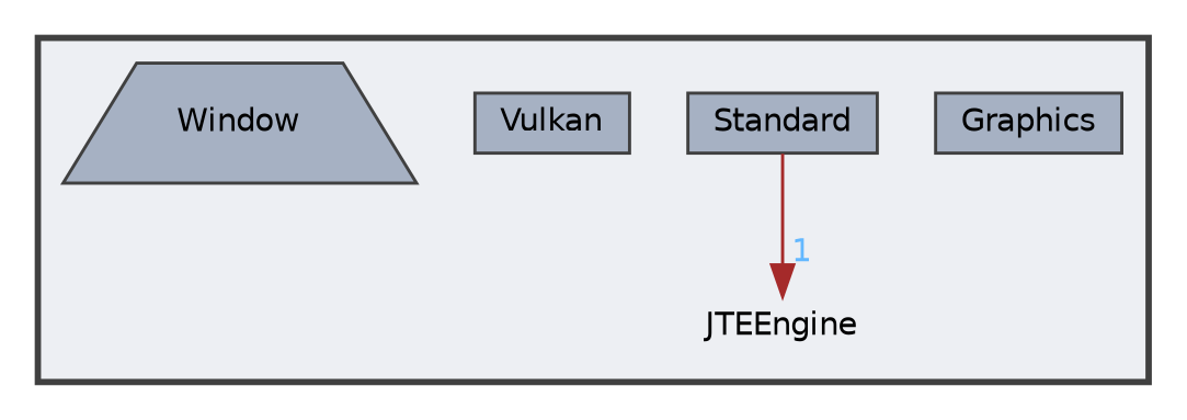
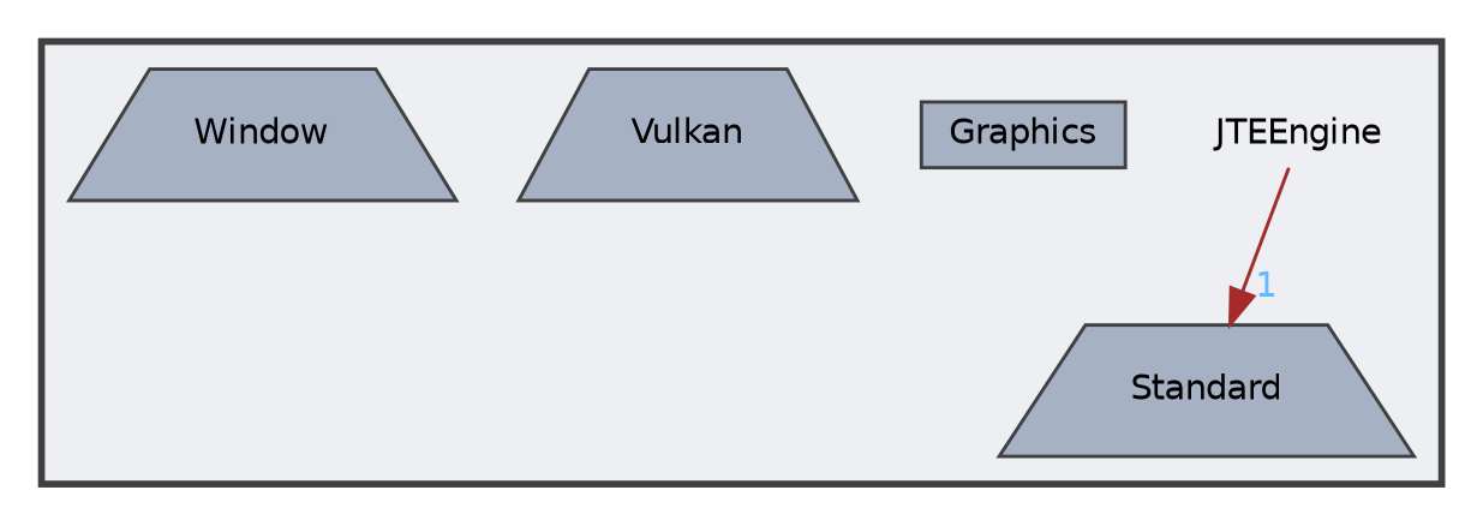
  digraph {
    compound=true
    node [fontname=Helvetica fontsize=10 shape=box color=grey25 fillcolor="#a6b1c3" style=filled]
    n1 [height=0.2 label=JTEEngine shape=plaintext width=0.4 color="" fillcolor="" style=""]
    n2 [height=0.2 label=Graphics width=0.4]
-   n3 [height=0.2 label=Standard width=0.4]
-   n4 [height=0.2 label=Vulkan width=0.4]
+   n3 [height=0.2 label=Standard shape=trapezium width=0.4]
+   n4 [height=0.2 label=Vulkan shape=trapezium width=0.4]
    n5 [height=0.2 label=Window shape=trapezium width=0.4]
    subgraph cluster_1 {
      bgcolor="#edeff3"
      fontname=Helvetica
      fontsize=10
      pencolor=grey25
      style="filled,bold"
      n1
      n2
      n3
      n4
      n5
    }
-   n3 -> n1 [color=brown fontcolor=steelblue1 fontname=Helvetica fontsize=10 headlabel=1 labeldistance=1.5 labelfontname=Helvetica labelfontsize=10]
+   n1 -> n3 [color=brown fontcolor=steelblue1 fontname=Helvetica fontsize=10 headlabel=1 labeldistance=1.5 labelfontname=Helvetica labelfontsize=10]
  }
